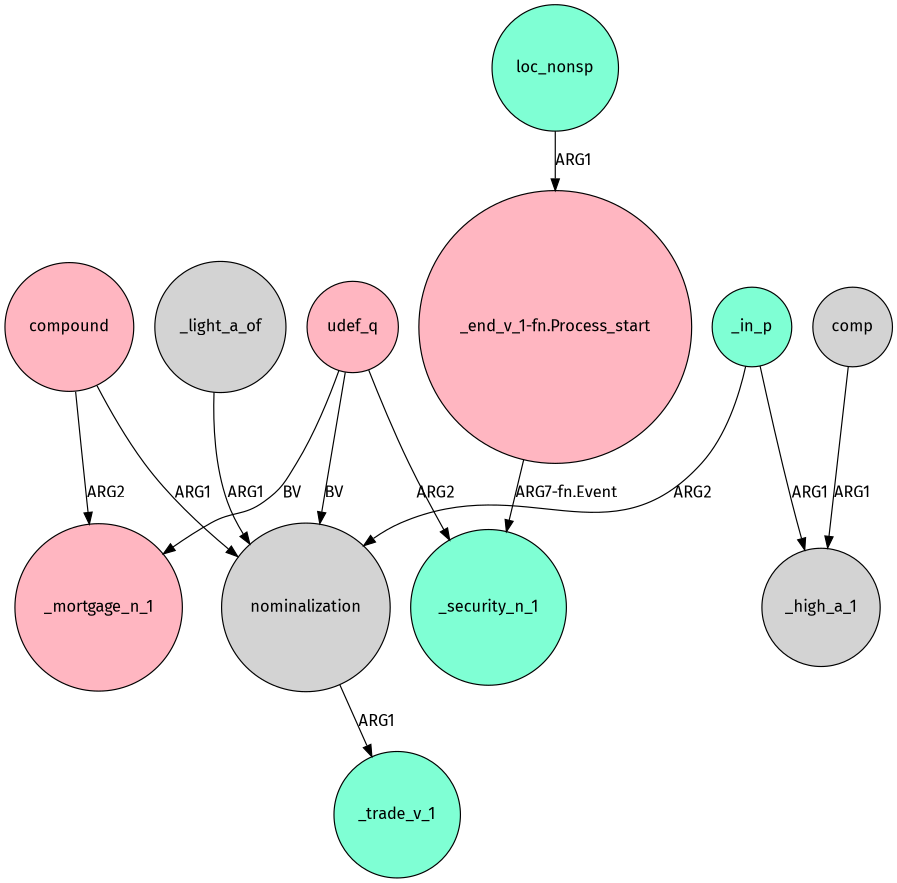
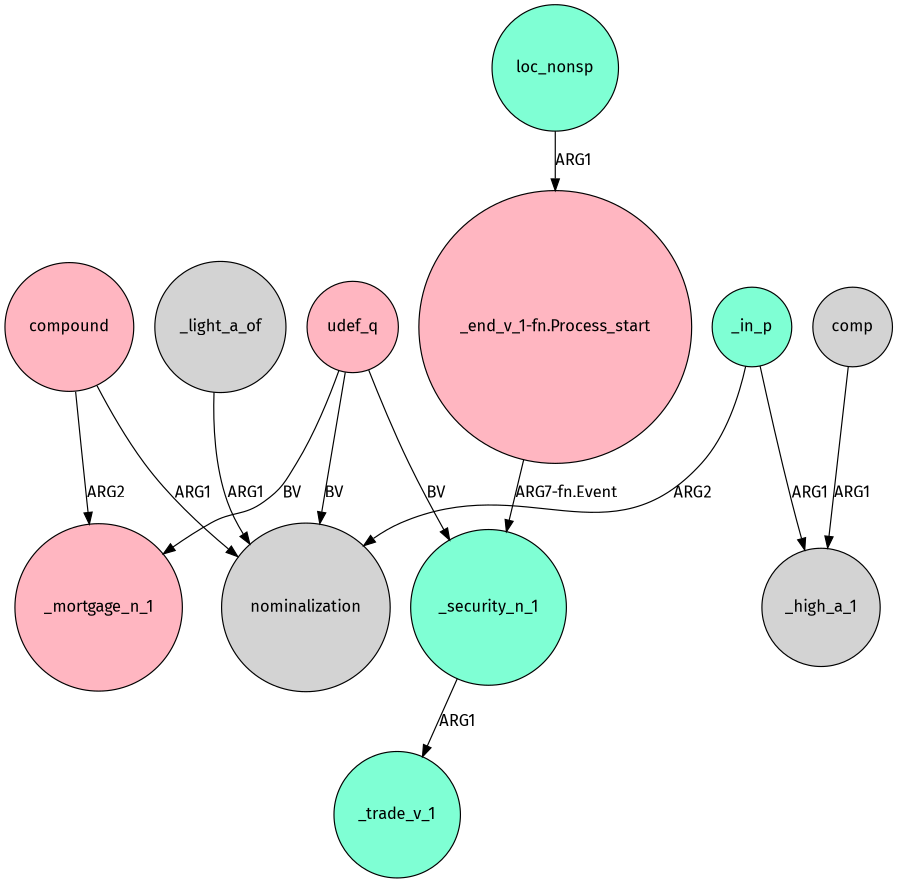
  digraph {
    fontname="Fira Sans"
    node [fillcolor=lightpink fontname="Fira Sans" shape=circle style=filled]
    edge [fontname="Fira Sans"]
    compound
    _mortgage_n_1
    nominalization [fillcolor=lightgrey]
    _security_n_1 [fillcolor=aquamarine]
    comp [fillcolor=lightgrey]
    _high_a_1 [fillcolor=lightgrey]
    loc_nonsp [fillcolor=aquamarine]
    "_end_v_1-fn.Process_start"
    udef_q
    _trade_v_1 [fillcolor=aquamarine]
    _in_p [fillcolor=aquamarine]
    _light_a_of [fillcolor=lightgrey]
    compound -> _mortgage_n_1 [label=ARG2]
    compound -> nominalization [label=ARG1]
-   nominalization -> _trade_v_1 [label=ARG1]
+   _security_n_1 -> _trade_v_1 [label=ARG1]
    comp -> _high_a_1 [label=ARG1]
    loc_nonsp -> "_end_v_1-fn.Process_start" [label=ARG1]
    "_end_v_1-fn.Process_start" -> _security_n_1 [label="ARG7-fn.Event"]
    udef_q -> _mortgage_n_1 [label=BV]
    udef_q -> nominalization [label=BV]
-   udef_q -> _security_n_1 [label=ARG2]
+   udef_q -> _security_n_1 [label=BV]
    _in_p -> nominalization [label=ARG2]
    _in_p -> _high_a_1 [label=ARG1]
    _light_a_of -> nominalization [label=ARG1]
  }
